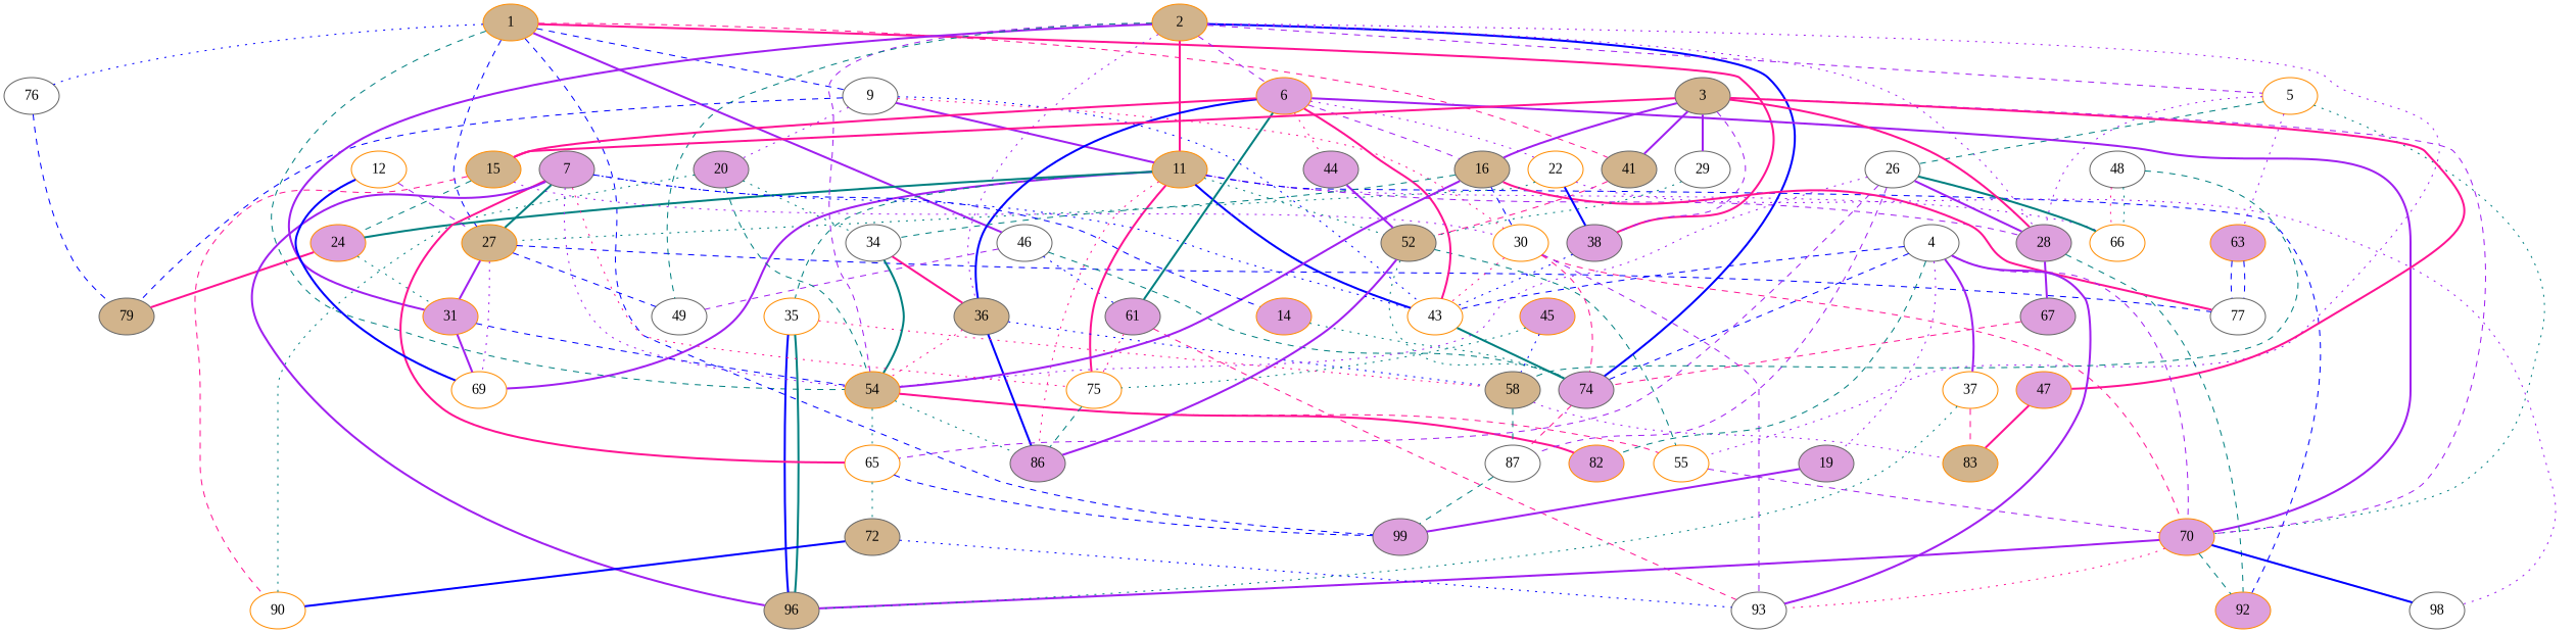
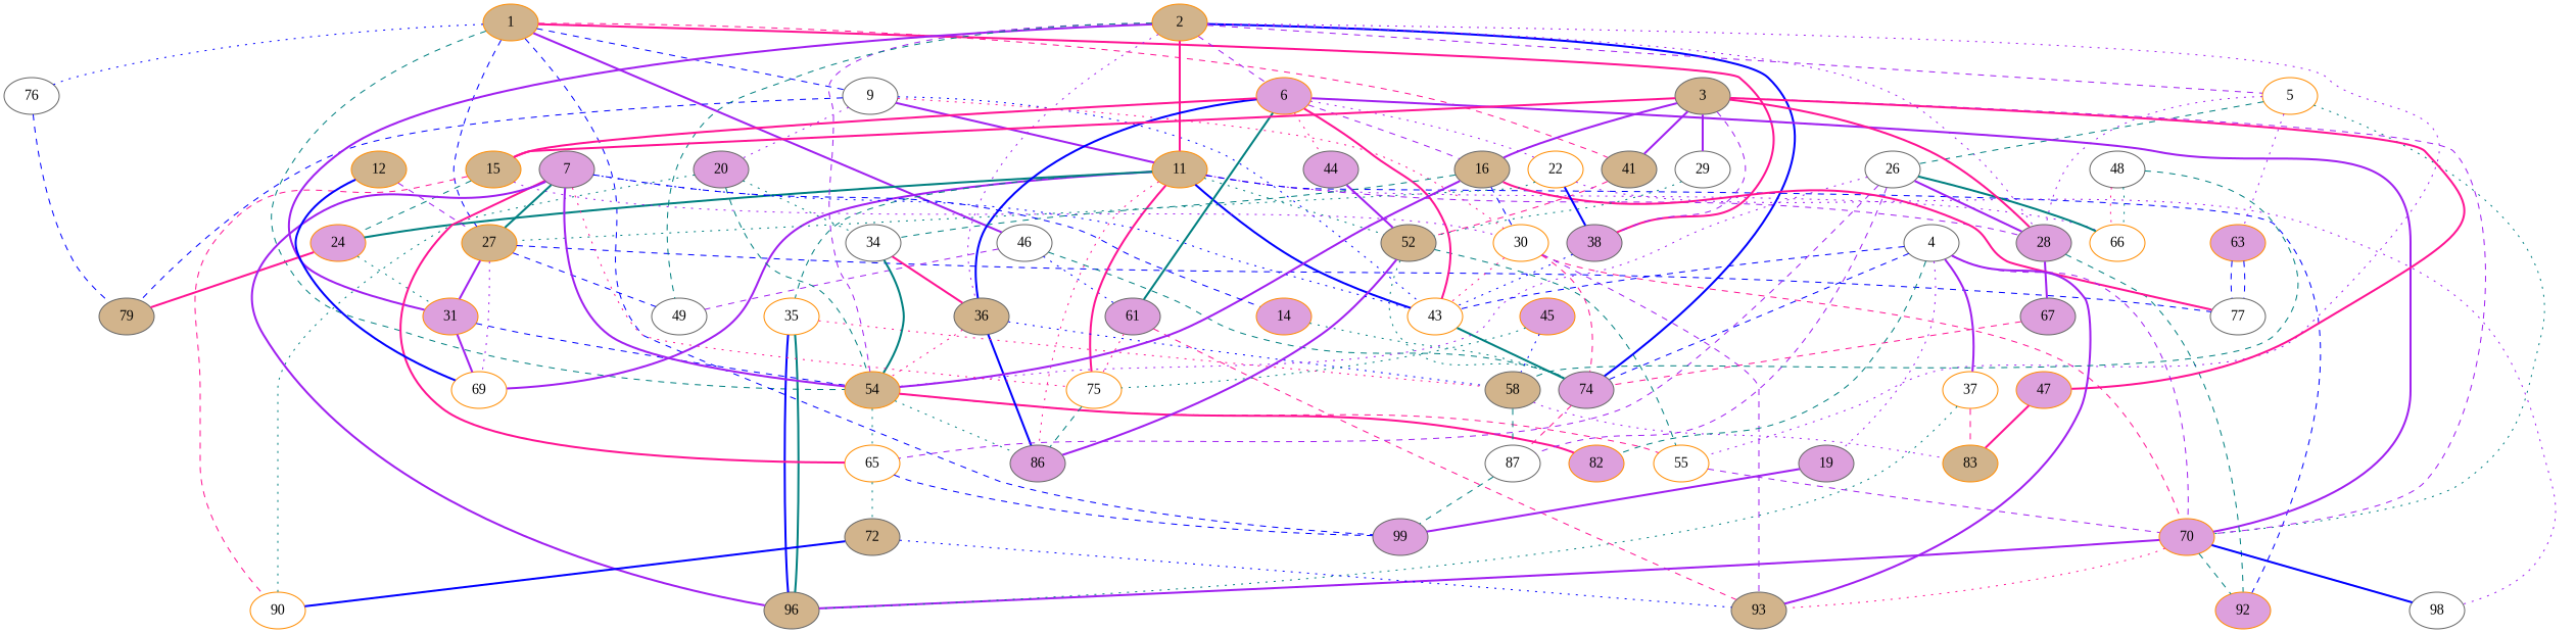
  graph {
    fontname="Liberation Serif"
    node [color=gray40 fillcolor=white fontname="Liberation Serif" style=filled]
    edge [color=purple fontname="Liberation Serif" style=dashed]
    1 [color=darkorange fillcolor=tan super="+21"]
    9 [super="+51"]
    27 [color=darkorange fillcolor=tan super="+50"]
    38 [fillcolor=plum]
    41 [fillcolor=tan]
    46
    54 [color=darkorange fillcolor=tan super="+62+88"]
    76
    99 [fillcolor=plum]
    11 [color=darkorange fillcolor=tan super="+13"]
    43 [color=darkorange super="+91"]
    20 [fillcolor=plum]
    30 [color=darkorange super="+100"]
    79 [fillcolor=tan]
    31 [color=darkorange fillcolor=plum]
    49
    69 [color=darkorange]
    77
    52 [fillcolor=tan super="+53"]
    74 [fillcolor=plum super="+81"]
    61 [fillcolor=plum]
    55 [color=darkorange]
    82 [color=darkorange fillcolor=plum]
    65 [color=darkorange super="+103+84"]
    86 [fillcolor=plum]
    2 [color=darkorange fillcolor=tan super="+78+17+8"]
    5 [color=darkorange super="+101"]
    6 [color=darkorange fillcolor=plum super="+85+64"]
    28 [fillcolor=plum super="+33"]
    36 [fillcolor=tan super="+68"]
    70 [color=darkorange fillcolor=plum super="+80"]
    26 [super="+42"]
    63 [color=darkorange fillcolor=plum]
    15 [color=darkorange fillcolor=tan super="+18"]
    16 [fillcolor=tan super="+57"]
    22 [color=darkorange]
    44 [fillcolor=plum]
    75 [color=darkorange]
    24 [color=darkorange fillcolor=plum super="+60"]
    35 [color=darkorange]
    66 [color=darkorange]
    92 [color=darkorange fillcolor=plum]
    67 [fillcolor=plum]
    58 [fillcolor=tan]
    87 [super="+95"]
    3 [fillcolor=tan super="+59"]
    29
    47 [color=darkorange fillcolor=plum]
    90 [color=darkorange]
    34
    83 [color=darkorange fillcolor=tan]
-   93
+   93 [fillcolor=tan]
    96 [fillcolor=tan]
    98
    4 [super="+40"]
    19 [fillcolor=plum]
    37 [color=darkorange]
    7 [fillcolor=plum super="+94+10"]
    14 [color=darkorange fillcolor=plum]
    72 [fillcolor=tan]
-   12 [color=darkorange]
+   12 [color=darkorange fillcolor=tan]
    45 [color=darkorange fillcolor=plum]
    48
    1 -- 9 [color=blue]
    1 -- 27 [color=blue]
    1 -- 38 [color=deeppink style=bold]
    1 -- 41 [color=deeppink]
    1 -- 46 [style=bold]
    1 -- 54 [color=teal weight=3]
    1 -- 76 [color=blue style=dotted]
    1 -- 99 [color=blue]
    9 -- 11 [style=bold]
    9 -- 43 [color=blue style=dotted]
    9 -- 20 [style=dotted]
    9 -- 30 [color=deeppink style=dotted]
    9 -- 79 [color=blue]
    27 -- 31 [style=bold]
    27 -- 49 [color=blue]
    27 -- 69 [style=dotted]
    27 -- 77 [color=blue]
    38 -- 43 [color=blue style=dotted]
    41 -- 52 [color=deeppink]
    46 -- 49
    46 -- 74 [color=teal]
    46 -- 61 [color=blue style=dotted]
    54 -- 55 [color=deeppink]
    54 -- 82 [color=deeppink style=bold]
    54 -- 65 [color=teal style=dotted weight=2]
    54 -- 86 [color=teal style=dotted]
    76 -- 79 [color=blue]
    11 -- 43 [color=blue style=bold]
    11 -- 69 [style=bold]
    11 -- 52 [color=teal style=dotted]
    11 -- 86 [color=deeppink style=dotted weight=2]
    11 -- 28
    11 -- 75 [color=deeppink style=bold]
    11 -- 24 [color=teal style=bold]
    11 -- 35 [color=teal]
    11 -- 66 [style=dotted]
    11 -- 92 [color=blue]
    43 -- 74 [color=teal style=bold]
    20 -- 54 [color=teal]
    20 -- 90 [color=teal style=dotted]
    20 -- 34 [color=teal style=dotted]
    30 -- 43 [color=deeppink style=dotted]
    30 -- 74 [color=deeppink]
    30 -- 70 [color=deeppink]
    30 -- 93
    31 -- 54 [color=blue]
    31 -- 69 [style=bold]
    52 -- 74 [color=teal style=dotted]
    52 -- 55 [color=teal]
    52 -- 86 [style=bold]
    74 -- 87 [color=deeppink]
    61 -- 75 [color=deeppink style=dotted]
    61 -- 93 [color=deeppink]
    55 -- 70
    65 -- 99 [color=blue]
    65 -- 72 [color=teal style=dotted]
    2 -- 54
    2 -- 11 [color=deeppink style=bold weight=2]
    2 -- 31 [style=bold]
    2 -- 49 [color=teal]
    2 -- 74 [color=blue style=bold]
    2 -- 55 [style=dotted]
    2 -- 5
    2 -- 6 [weight=2]
    2 -- 28 [style=dotted]
    2 -- 36 [style=dotted weight=2]
    5 -- 28 [style=dotted]
    5 -- 70 [color=teal style=dotted weight=2]
    5 -- 26 [color=teal]
    5 -- 63 [style=dotted]
    6 -- 43 [color=deeppink style=bold]
    6 -- 61 [color=teal style=bold]
    6 -- 36 [color=blue style=bold]
    6 -- 70 [style=bold]
    6 -- 15 [color=deeppink style=bold]
    6 -- 16
    6 -- 22 [style=dotted]
    6 -- 44 [color=deeppink style=dotted]
    28 -- 92 [color=teal]
    28 -- 67 [style=bold]
    36 -- 54 [color=deeppink style=dotted]
    36 -- 86 [color=blue style=bold]
    36 -- 58 [color=blue style=dotted]
    70 -- 92 [color=teal]
    70 -- 93 [color=deeppink style=dotted]
    70 -- 96 [style=bold]
    70 -- 98 [color=blue style=bold]
    26 -- 54 [style=dotted]
    26 -- 65 [weight=2]
    26 -- 28 [style=bold]
    26 -- 66 [color=teal style=bold]
    26 -- 87
    63 -- 77 [color=blue]
    63 -- 77 [color=blue]
    15 -- 30 [style=dotted]
    15 -- 24 [color=teal]
    15 -- 90 [color=deeppink]
    16 -- 54 [style=bold]
    16 -- 30 [color=blue]
    16 -- 77 [color=deeppink style=bold]
    16 -- 34 [color=teal]
    22 -- 27 [color=teal style=dotted]
    22 -- 38 [color=blue style=bold]
    22 -- 98 [style=dotted]
    44 -- 52 [style=bold]
    75 -- 86 [color=teal]
    24 -- 79 [color=deeppink style=bold]
    24 -- 31 [color=teal style=dotted]
    35 -- 58 [color=deeppink style=dotted]
    35 -- 96 [color=blue style=bold]
    35 -- 96 [color=teal style=bold]
    67 -- 74 [color=deeppink]
    58 -- 87 [color=teal]
    58 -- 83 [style=dotted]
    87 -- 99 [color=teal weight=2]
    3 -- 38
    3 -- 41 [style=bold weight=2]
    3 -- 28 [color=deeppink style=bold]
    3 -- 70
    3 -- 15 [color=deeppink style=bold]
    3 -- 16 [style=bold]
    3 -- 29 [style=bold]
    3 -- 47 [color=deeppink style=bold]
    29 -- 52 [color=teal style=dotted]
    47 -- 83 [color=deeppink style=bold]
    34 -- 54 [color=teal style=bold]
    34 -- 36 [color=deeppink style=bold]
    4 -- 43 [color=blue]
    4 -- 74 [color=blue]
    4 -- 82 [color=teal]
    4 -- 70
    4 -- 93 [style=bold]
    4 -- 19 [style=dotted]
    4 -- 37 [style=bold]
    19 -- 99 [style=bold]
    37 -- 83 [color=deeppink]
    37 -- 96 [color=teal style=dotted]
    7 -- 27 [color=teal style=bold]
-   7 -- 54 [style=dotted weight=2]
+   7 -- 54 [style=bold weight=2]
    7 -- 43 [color=blue style=dotted]
    7 -- 65 [color=deeppink style=bold]
    7 -- 75 [color=deeppink style=dotted]
    7 -- 96 [style=bold]
    7 -- 14 [color=blue]
    14 -- 74 [color=teal style=dotted]
    72 -- 90 [color=blue style=bold]
    72 -- 93 [color=blue style=dotted]
    12 -- 27
    12 -- 69 [color=blue style=bold]
    45 -- 75 [color=teal style=dotted]
    45 -- 58 [color=blue style=dotted]
    48 -- 66 [color=deeppink style=dotted]
    48 -- 66 [color=teal style=dotted]
    48 -- 58 [color=teal]
  }
